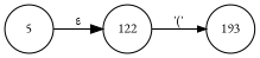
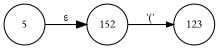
  digraph {
    fontname="EB Garamond"
    rankdir=LR
    node [fixedsize=true fontname="EB Garamond" fontsize=11 peripheries=1 shape=circle]
    edge [fontname="EB Garamond"]
    n1 [label=5 width=.55]
-   n2 [label=122 width=.55]
-   n3 [label=193 width=.55]
+   n2 [label=152 width=.55]
+   n3 [label=123 width=.55]
    n1 -> n2 [label="&epsilon;"]
    n2 -> n3 [arrowhead=normal arrowsize=.7 fontsize=11 label="'('"]
  }
